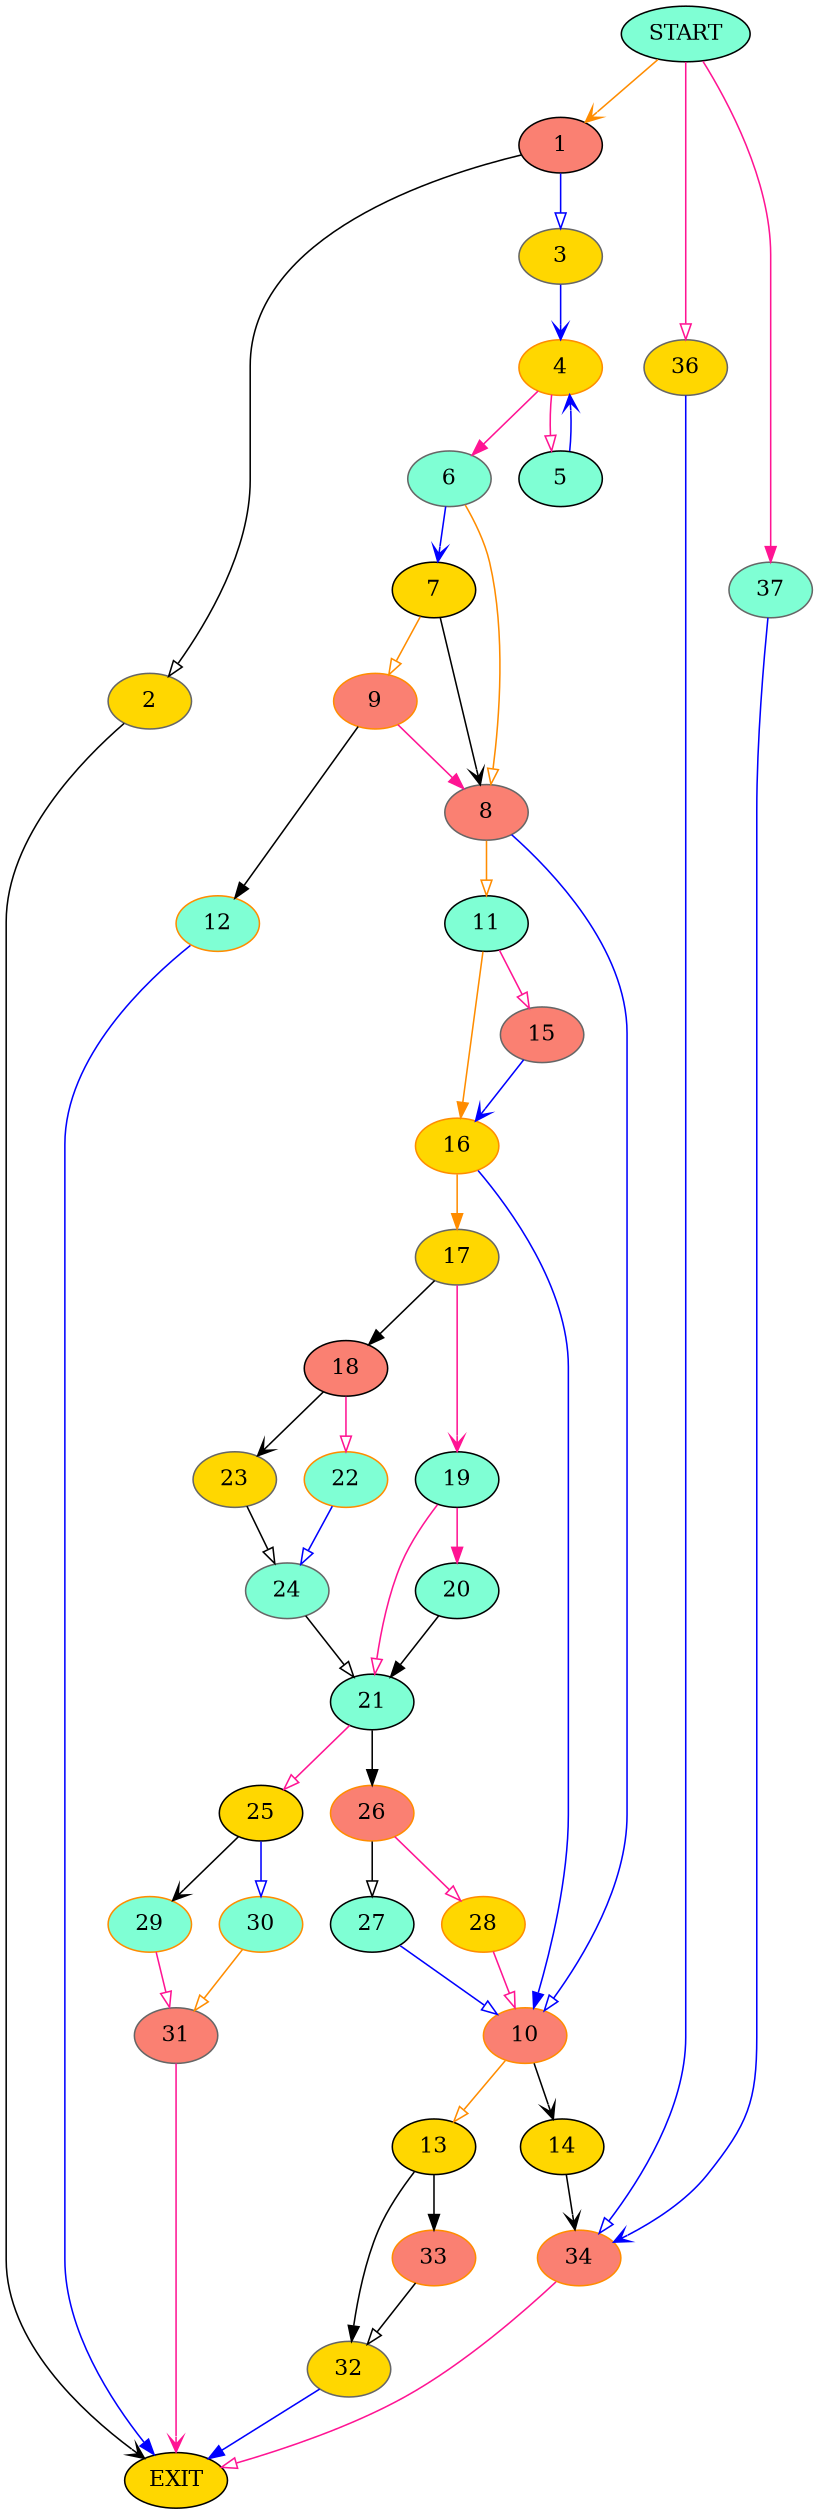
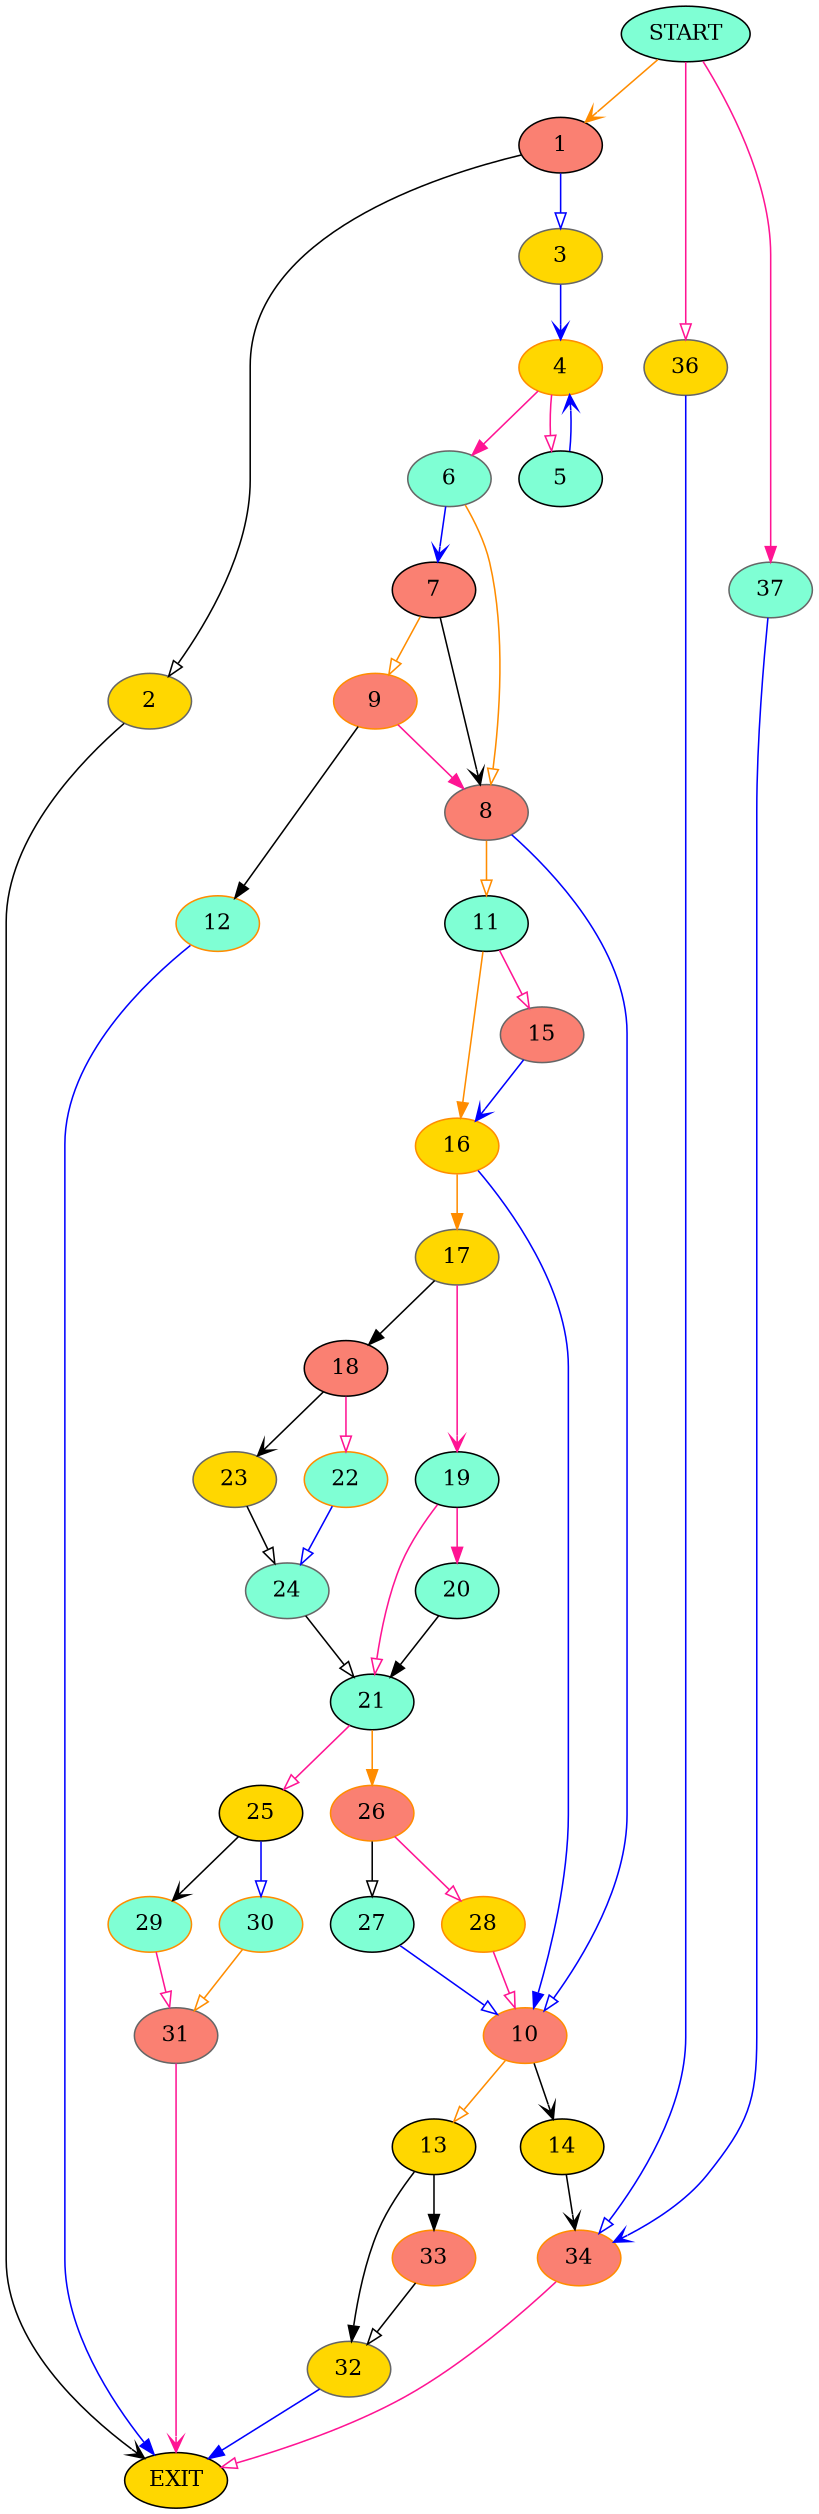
  digraph {
    node [color=black fillcolor=aquamarine style=filled]
    edge [arrowhead=onormal color=black]
    n1 [label=START]
    1 [fillcolor=salmon]
    36 [color=gray40 fillcolor=gold]
    37 [color=gray40]
    2 [color=gray40 fillcolor=gold]
    3 [color=gray40 fillcolor=gold]
    34 [color=darkorange fillcolor=salmon]
    n8 [fillcolor=gold label=EXIT]
    4 [color=darkorange fillcolor=gold]
    5
    6 [color=gray40]
-   7 [fillcolor=gold]
+   7 [fillcolor=salmon]
    8 [color=gray40 fillcolor=salmon]
    9 [color=darkorange fillcolor=salmon]
    10 [color=darkorange fillcolor=salmon]
    11
    12 [color=darkorange]
    13 [fillcolor=gold]
    14 [fillcolor=gold]
    15 [color=gray40 fillcolor=salmon]
    16 [color=darkorange fillcolor=gold]
    32 [color=gray40 fillcolor=gold]
    33 [color=darkorange fillcolor=salmon]
    17 [color=gray40 fillcolor=gold]
    18 [fillcolor=salmon]
    19
    22 [color=darkorange]
    23 [color=gray40 fillcolor=gold]
    20
    21
    24 [color=gray40]
    25 [fillcolor=gold]
    26 [color=darkorange fillcolor=salmon]
    29 [color=darkorange]
    30 [color=darkorange]
    27
    28 [color=darkorange fillcolor=gold]
    31 [color=gray40 fillcolor=salmon]
    n1 -> 1 [arrowhead=vee color=darkorange]
    n1 -> 36 [color=deeppink]
    n1 -> 37 [arrowhead=normal color=deeppink]
    1 -> 2
    1 -> 3 [color=blue]
    36 -> 34 [color=blue]
    37 -> 34 [arrowhead=vee color=blue]
    2 -> n8 [arrowhead=vee]
    3 -> 4 [arrowhead=vee color=blue]
    34 -> n8 [color=deeppink]
    4 -> 5 [color=deeppink]
    4 -> 6 [arrowhead=normal color=deeppink]
    5 -> 4 [arrowhead=vee color=blue]
    6 -> 7 [arrowhead=vee color=blue]
    6 -> 8 [color=darkorange]
    7 -> 8 [arrowhead=vee]
    7 -> 9 [color=darkorange]
    8 -> 10 [color=blue]
    8 -> 11 [color=darkorange]
    9 -> 8 [arrowhead=normal color=deeppink]
    9 -> 12 [arrowhead=normal]
    10 -> 13 [color=darkorange]
    10 -> 14 [arrowhead=vee]
    11 -> 15 [color=deeppink]
    11 -> 16 [arrowhead=normal color=darkorange]
    12 -> n8 [arrowhead=normal color=blue]
    13 -> 32 [arrowhead=normal]
    13 -> 33 [arrowhead=normal]
    14 -> 34 [arrowhead=vee]
    15 -> 16 [arrowhead=vee color=blue]
    16 -> 10 [arrowhead=normal color=blue]
    16 -> 17 [arrowhead=normal color=darkorange]
    32 -> n8 [arrowhead=normal color=blue]
    33 -> 32
    17 -> 18 [arrowhead=normal]
    17 -> 19 [arrowhead=vee color=deeppink]
    18 -> 22 [color=deeppink]
    18 -> 23 [arrowhead=vee]
    19 -> 20 [arrowhead=normal color=deeppink]
    19 -> 21 [color=deeppink]
    22 -> 24 [color=blue]
    23 -> 24
    20 -> 21 [arrowhead=normal]
    21 -> 25 [color=deeppink]
-   21 -> 26 [arrowhead=normal]
+   21 -> 26 [arrowhead=normal color=darkorange]
    24 -> 21
    25 -> 29 [arrowhead=vee]
    25 -> 30 [color=blue]
    26 -> 27
    26 -> 28 [color=deeppink]
    29 -> 31 [color=deeppink]
    30 -> 31 [color=darkorange]
    27 -> 10 [color=blue]
    28 -> 10 [color=deeppink]
    31 -> n8 [arrowhead=vee color=deeppink]
  }
